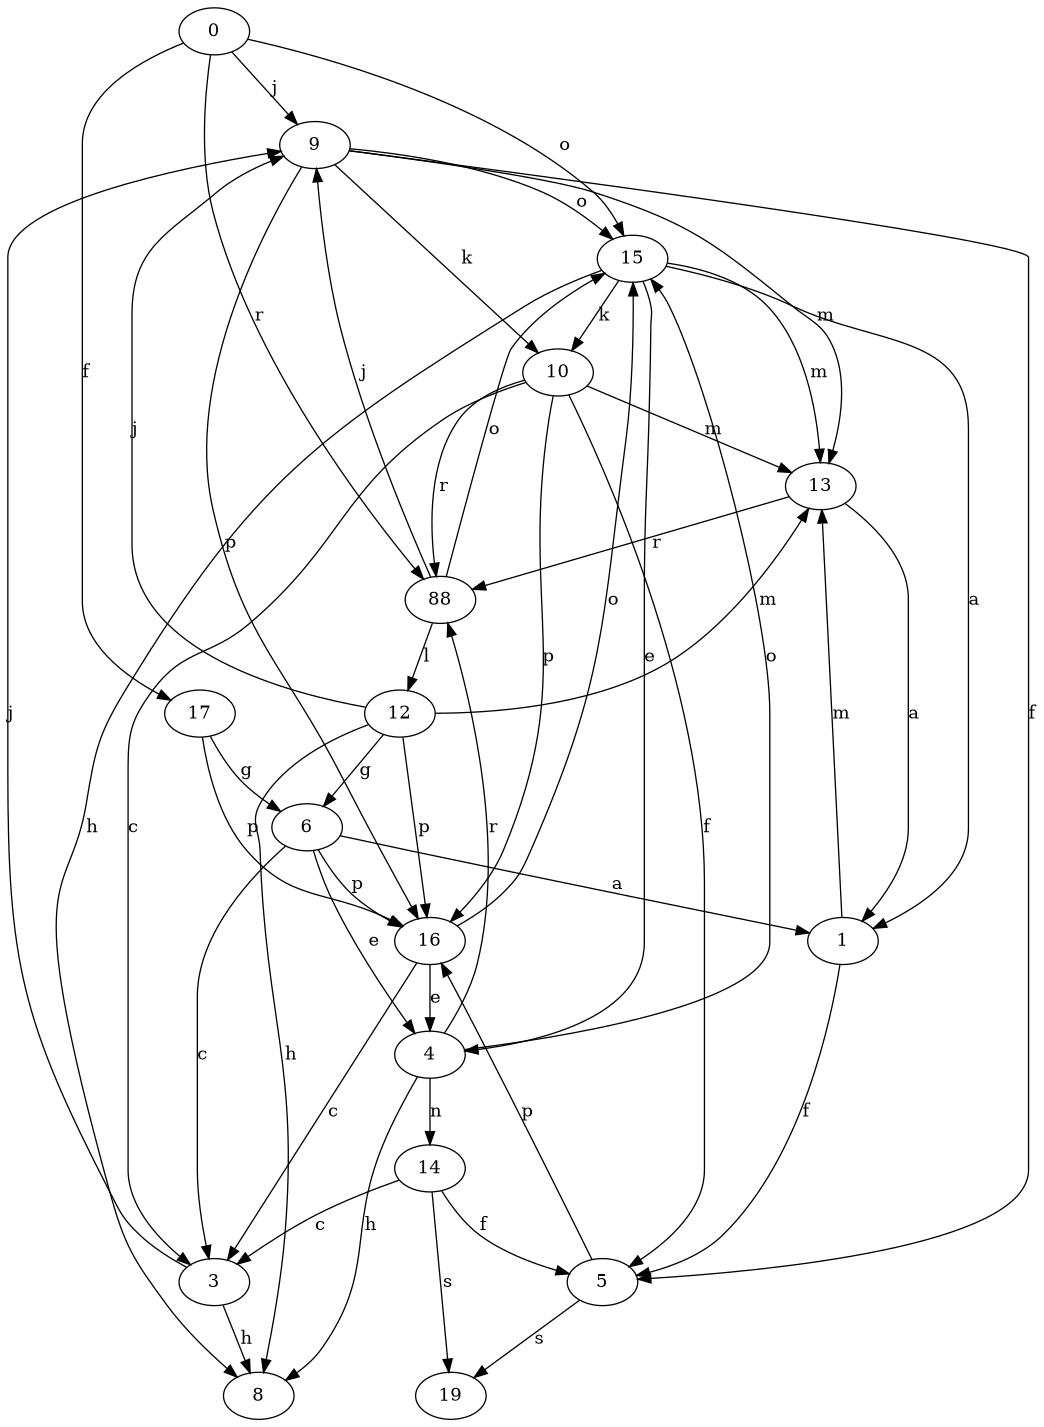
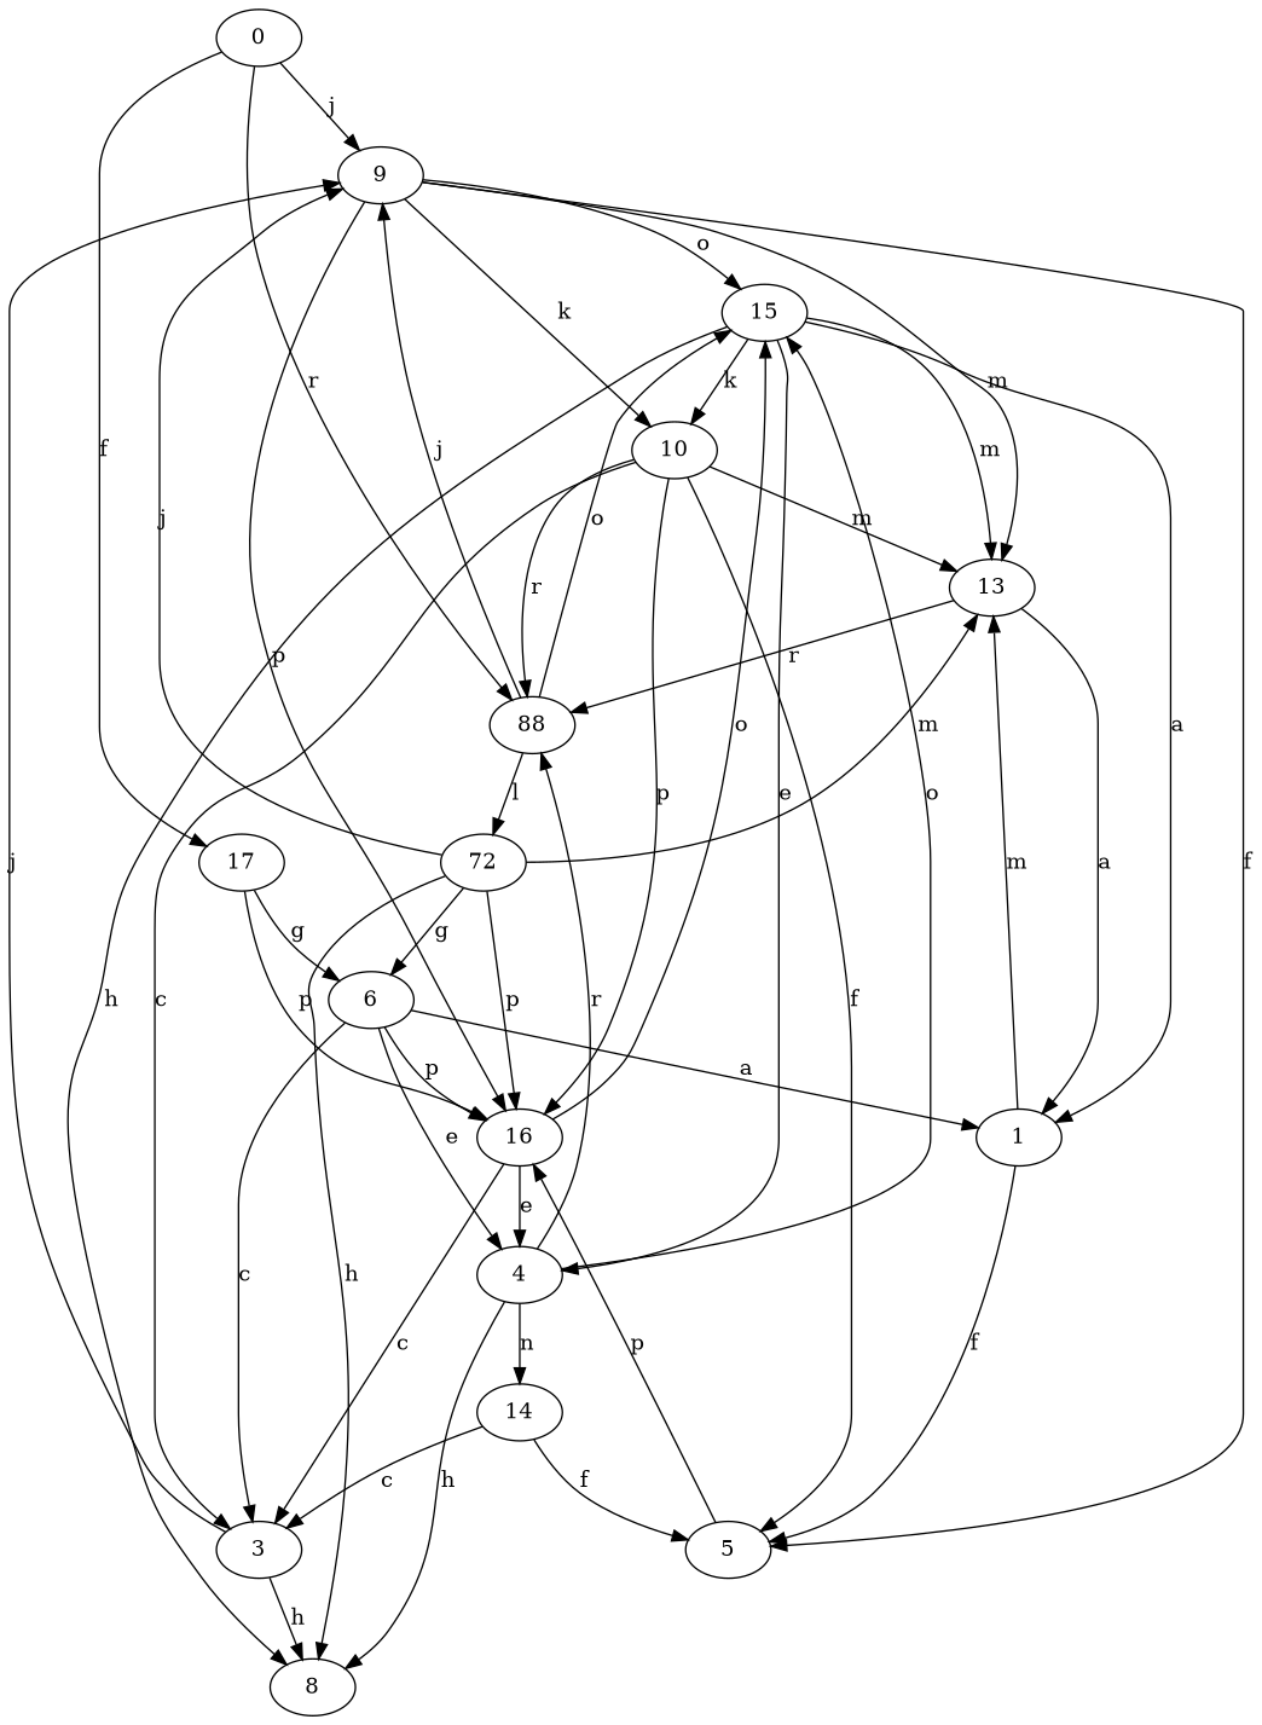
  strict digraph {
    0
    9
    15
    17
    n5 [label=88]
    5
    13
    16
    10
    1
    8
    4
    6
-   12
-   19
+   12 [label=72]
    3
    14
    0 -> 9 [label=j]
-   0 -> 15 [label=o]
    0 -> 17 [label=f]
    0 -> n5 [label=r]
    9 -> 15 [label=o]
    9 -> 5 [label=f]
    9 -> 13 [label=m]
    9 -> 16 [label=p]
    9 -> 10 [label=k]
    15 -> 13 [label=m]
    15 -> 10 [label=k]
    15 -> 1 [label=a]
    15 -> 8 [label=h]
    15 -> 4 [label=e]
    17 -> 16 [label=p]
    17 -> 6 [label=g]
    n5 -> 9 [label=j]
    n5 -> 15 [label=o]
    n5 -> 12 [label=l]
    5 -> 16 [label=p]
-   5 -> 19 [label=s]
    13 -> n5 [label=r]
    13 -> 1 [label=a]
    16 -> 15 [label=o]
    16 -> 4 [label=e]
    16 -> 3 [label=c]
    10 -> n5 [label=r]
    10 -> 5 [label=f]
    10 -> 13 [label=m]
    10 -> 16 [label=p]
    10 -> 3 [label=c]
    1 -> 5 [label=f]
    1 -> 13 [label=m]
    4 -> 15 [label=o]
    4 -> n5 [label=r]
    4 -> 8 [label=h]
    4 -> 14 [label=n]
    6 -> 16 [label=p]
    6 -> 1 [label=a]
    6 -> 4 [label=e]
    6 -> 3 [label=c]
    12 -> 9 [label=j]
    12 -> 13 [label=m]
    12 -> 16 [label=p]
    12 -> 8 [label=h]
    12 -> 6 [label=g]
    3 -> 9 [label=j]
    3 -> 8 [label=h]
    14 -> 5 [label=f]
-   14 -> 19 [label=s]
    14 -> 3 [label=c]
  }
